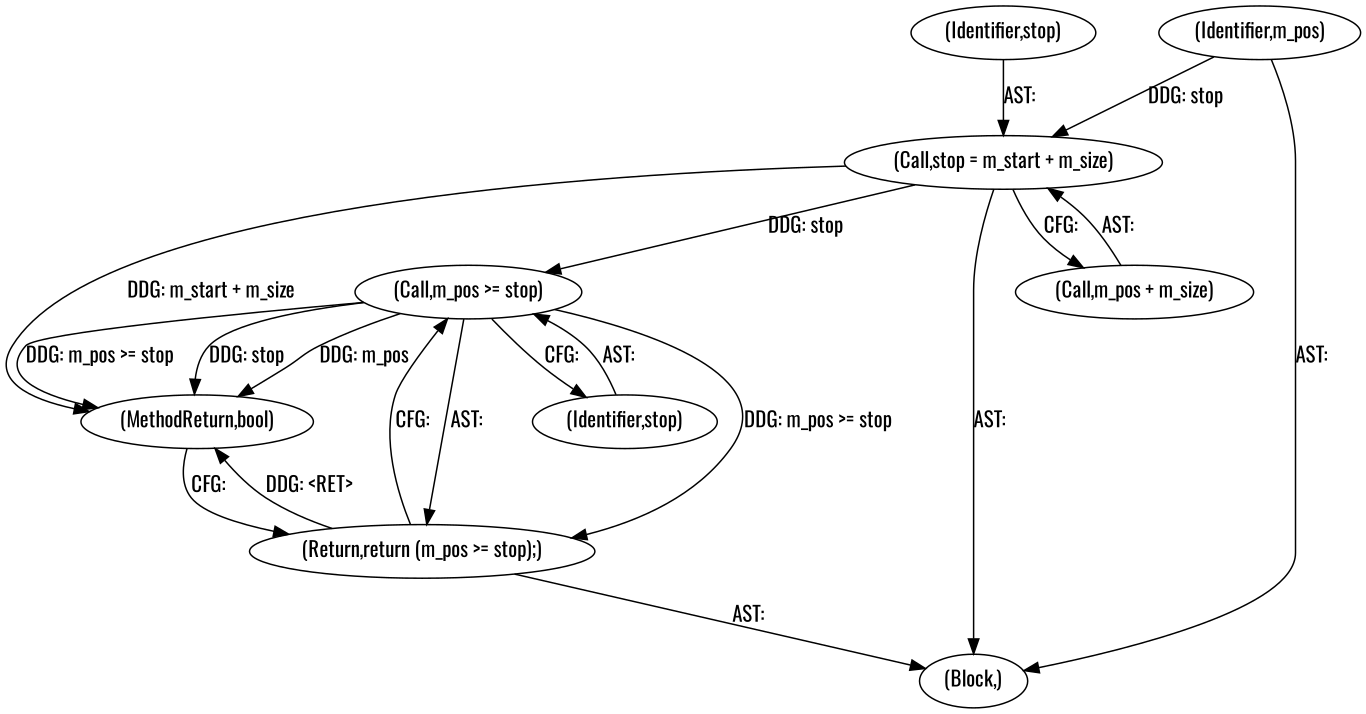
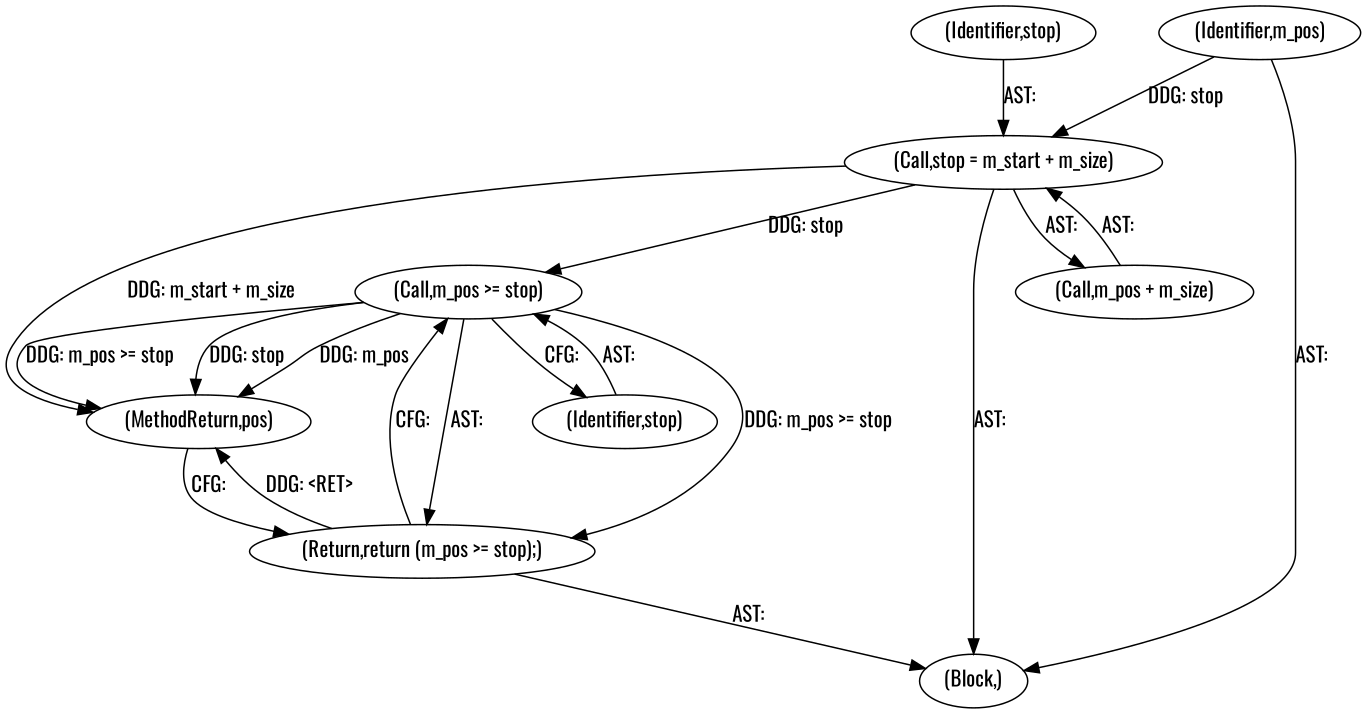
  digraph {
    fontname=Oswald
    node [fontname=Oswald]
    edge [fontname=Oswald]
    n1 [label="(Call,stop = m_start + m_size)"]
    n2 [label="(Call,m_pos >= stop)"]
    n3 [label="(Call,m_pos + m_size)"]
-   n4 [label="(MethodReturn,bool)"]
+   n4 [label="(MethodReturn,pos)"]
    n5 [label="(Block,)"]
    n6 [label="(Return,return (m_pos >= stop);)"]
    n7 [label="(Identifier,stop)"]
    n8 [label="(Identifier,stop)"]
    n9 [label="(Identifier,m_pos)"]
    n1 -> n2 [label="DDG: stop"]
-   n1 -> n3 [label="CFG: "]
+   n1 -> n3 [label="AST: "]
    n1 -> n4 [label="DDG: m_start + m_size"]
    n1 -> n5 [label="AST: "]
    n2 -> n4 [label="DDG: m_pos >= stop"]
    n2 -> n4 [label="DDG: stop"]
    n2 -> n4 [label="DDG: m_pos"]
    n2 -> n6 [label="AST: "]
    n2 -> n6 [label="DDG: m_pos >= stop"]
    n2 -> n7 [label="CFG: "]
    n3 -> n1 [label="AST: "]
    n4 -> n6 [label="CFG: "]
    n6 -> n2 [label="CFG: "]
    n6 -> n4 [label="DDG: <RET>"]
    n6 -> n5 [label="AST: "]
    n7 -> n2 [label="AST: "]
    n8 -> n1 [label="AST: "]
    n9 -> n1 [label="DDG: stop"]
    n9 -> n5 [label="AST: "]
  }
